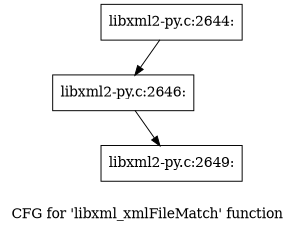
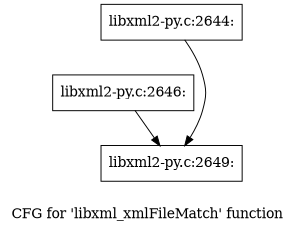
  digraph {
    label="CFG for 'libxml_xmlFileMatch' function"
    node [shape=record]
    n1 [label="{libxml2-py.c:2646:}"]
    n2 [label="{libxml2-py.c:2649:}"]
    n3 [label="{libxml2-py.c:2644:}"]
    n1 -> n2
-   n3 -> n1
+   n3 -> n2
  }
